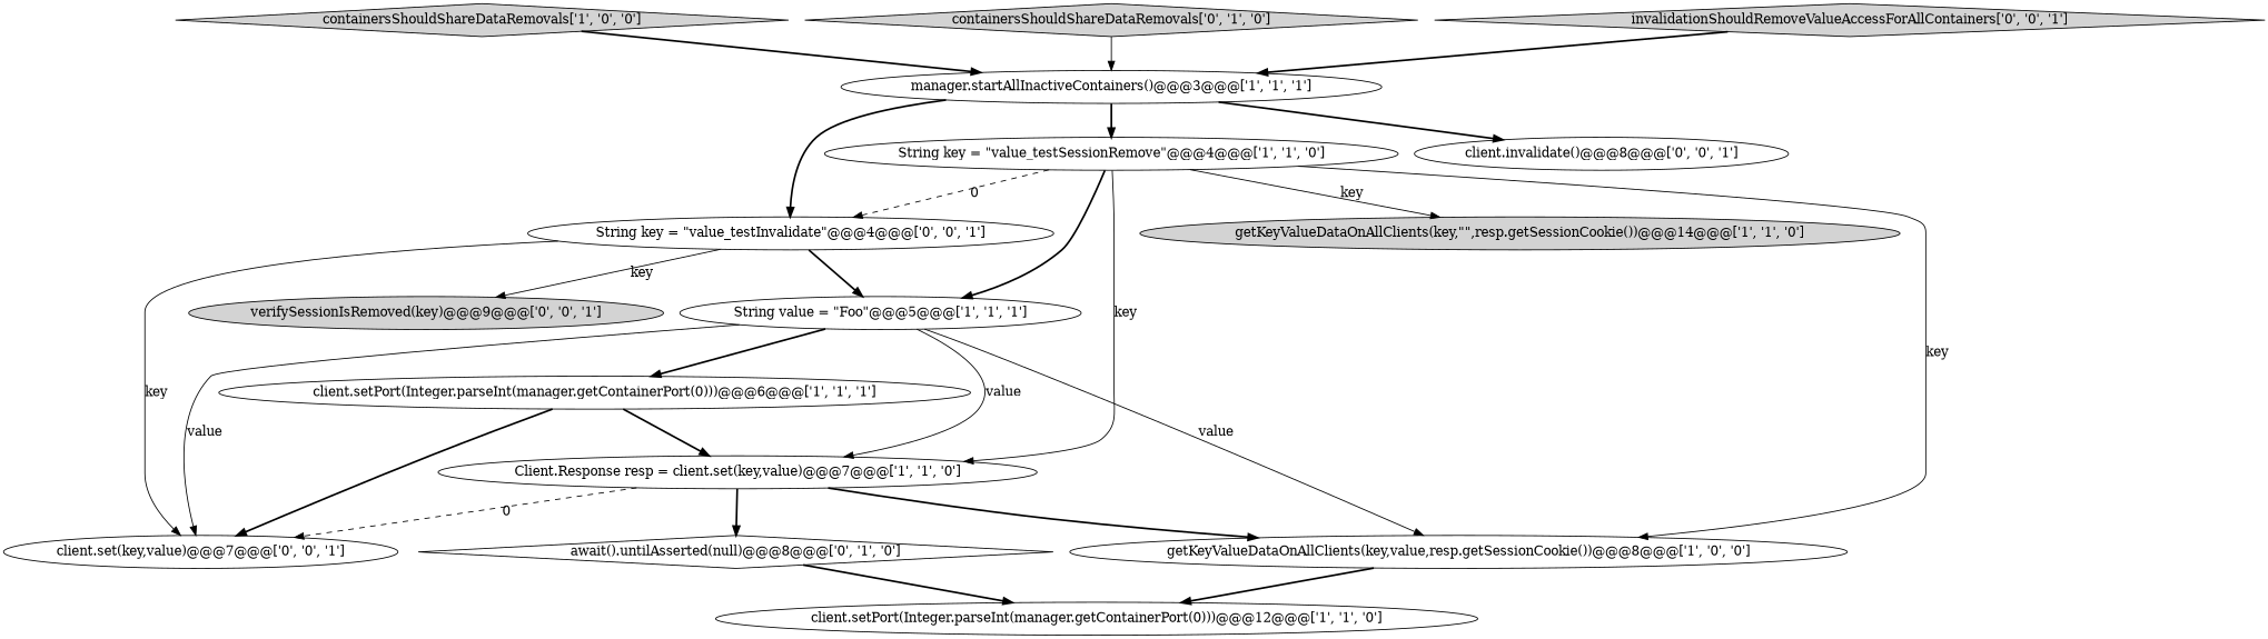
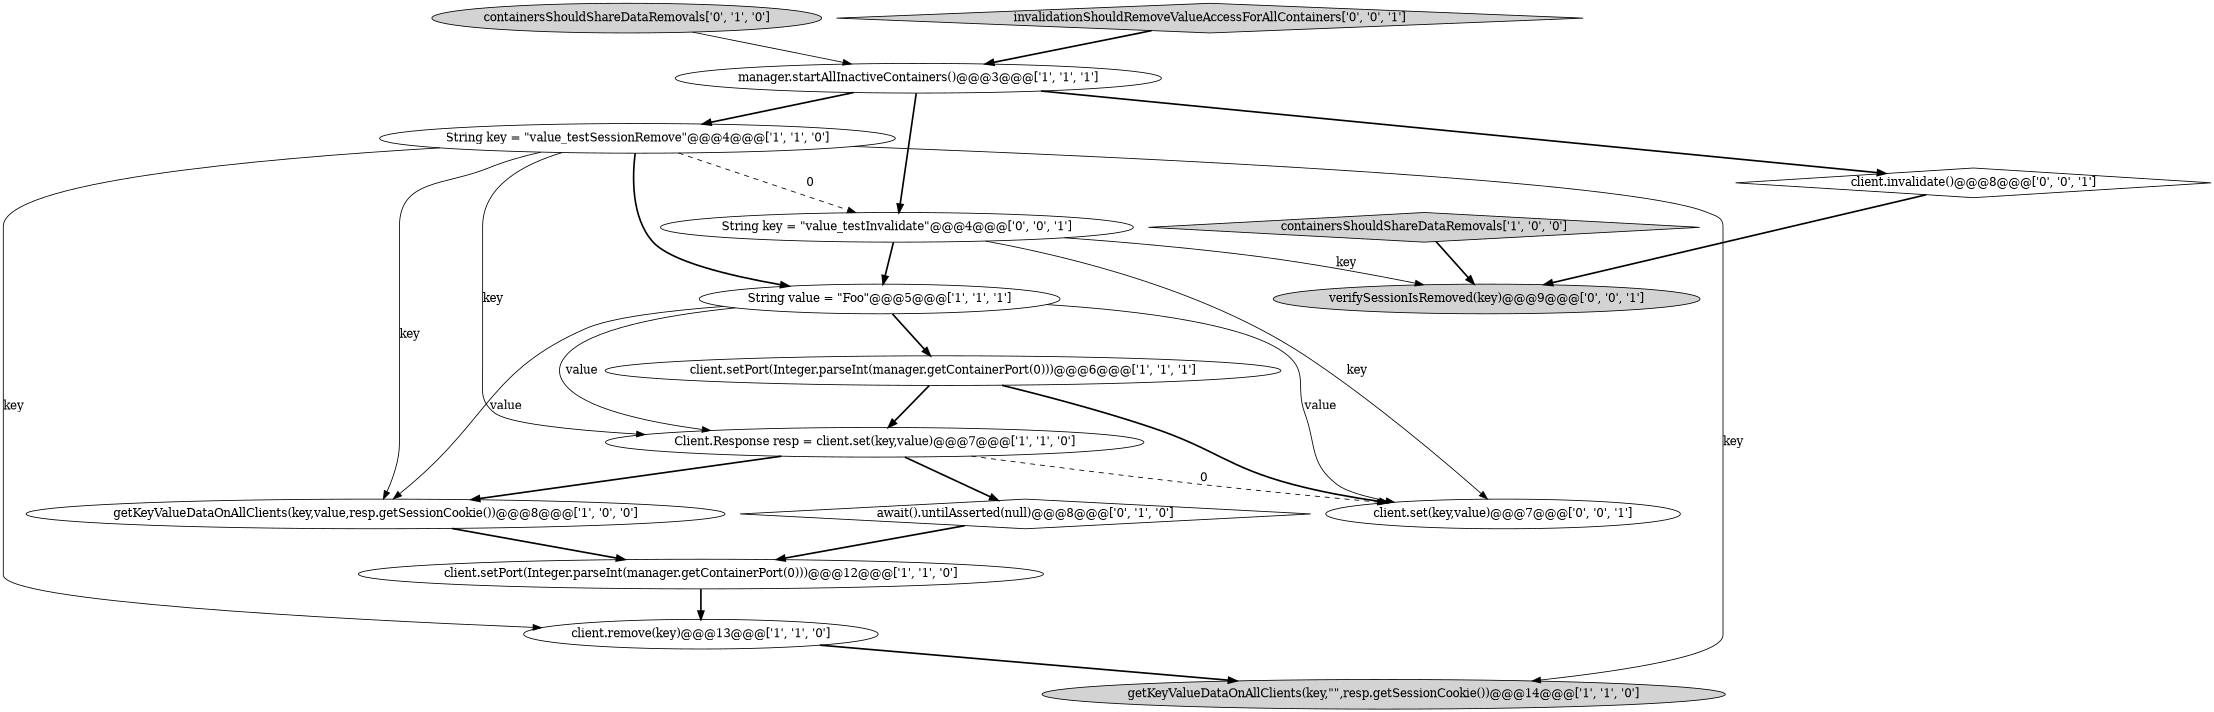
  digraph {
    node [fillcolor=white shape=ellipse style=filled]
    edge [style=bold]
    n1 [label="client.setPort(Integer.parseInt(manager.getContainerPort(0)))@@@6@@@['1', '1', '1']"]
    n2 [label="Client.Response resp = client.set(key,value)@@@7@@@['1', '1', '0']"]
    n3 [label="client.set(key,value)@@@7@@@['0', '0', '1']"]
    n4 [label="getKeyValueDataOnAllClients(key,value,resp.getSessionCookie())@@@8@@@['1', '0', '0']"]
    n5 [label="await().untilAsserted(null)@@@8@@@['0', '1', '0']" shape=diamond]
    n6 [label="client.setPort(Integer.parseInt(manager.getContainerPort(0)))@@@12@@@['1', '1', '0']"]
+   n7 [label="client.remove(key)@@@13@@@['1', '1', '0']"]
    n8 [fillcolor=lightgray label="getKeyValueDataOnAllClients(key,\"\",resp.getSessionCookie())@@@14@@@['1', '1', '0']"]
    n9 [fillcolor=lightgray label="verifySessionIsRemoved(key)@@@9@@@['0', '0', '1']"]
    n10 [fillcolor=lightgray label="containersShouldShareDataRemovals['1', '0', '0']" shape=diamond]
    n11 [label="manager.startAllInactiveContainers()@@@3@@@['1', '1', '1']"]
-   n12 [label="client.invalidate()@@@8@@@['0', '0', '1']"]
+   n12 [label="client.invalidate()@@@8@@@['0', '0', '1']" shape=diamond]
    n13 [label="String key = \"value_testSessionRemove\"@@@4@@@['1', '1', '0']"]
    n14 [label="String key = \"value_testInvalidate\"@@@4@@@['0', '0', '1']"]
    n15 [label="String value = \"Foo\"@@@5@@@['1', '1', '1']"]
-   n16 [fillcolor=lightgray label="containersShouldShareDataRemovals['0', '1', '0']" shape=diamond]
+   n16 [fillcolor=lightgray label="containersShouldShareDataRemovals['0', '1', '0']"]
    n17 [fillcolor=lightgray label="invalidationShouldRemoveValueAccessForAllContainers['0', '0', '1']" shape=diamond]
    n1 -> n2
    n1 -> n3
    n2 -> n3 [label=0 style=dashed]
    n2 -> n4
    n2 -> n5
    n4 -> n6
    n5 -> n6
-   n10 -> n11
+   n6 -> n7
+   n7 -> n8
+   n10 -> n9
    n11 -> n12
    n11 -> n13
    n11 -> n14
+   n12 -> n9
    n13 -> n2 [label=key style=solid]
    n13 -> n4 [label=key style=solid]
+   n13 -> n7 [label=key style=solid]
    n13 -> n8 [label=key style=solid]
    n13 -> n14 [label=0 style=dashed]
    n13 -> n15
    n14 -> n3 [label=key style=solid]
    n14 -> n9 [label=key style=solid]
    n14 -> n15
    n15 -> n1
    n15 -> n2 [label=value style=solid]
    n15 -> n3 [label=value style=solid]
    n15 -> n4 [label=value style=solid]
    n16 -> n11 [style=solid]
    n17 -> n11
  }
